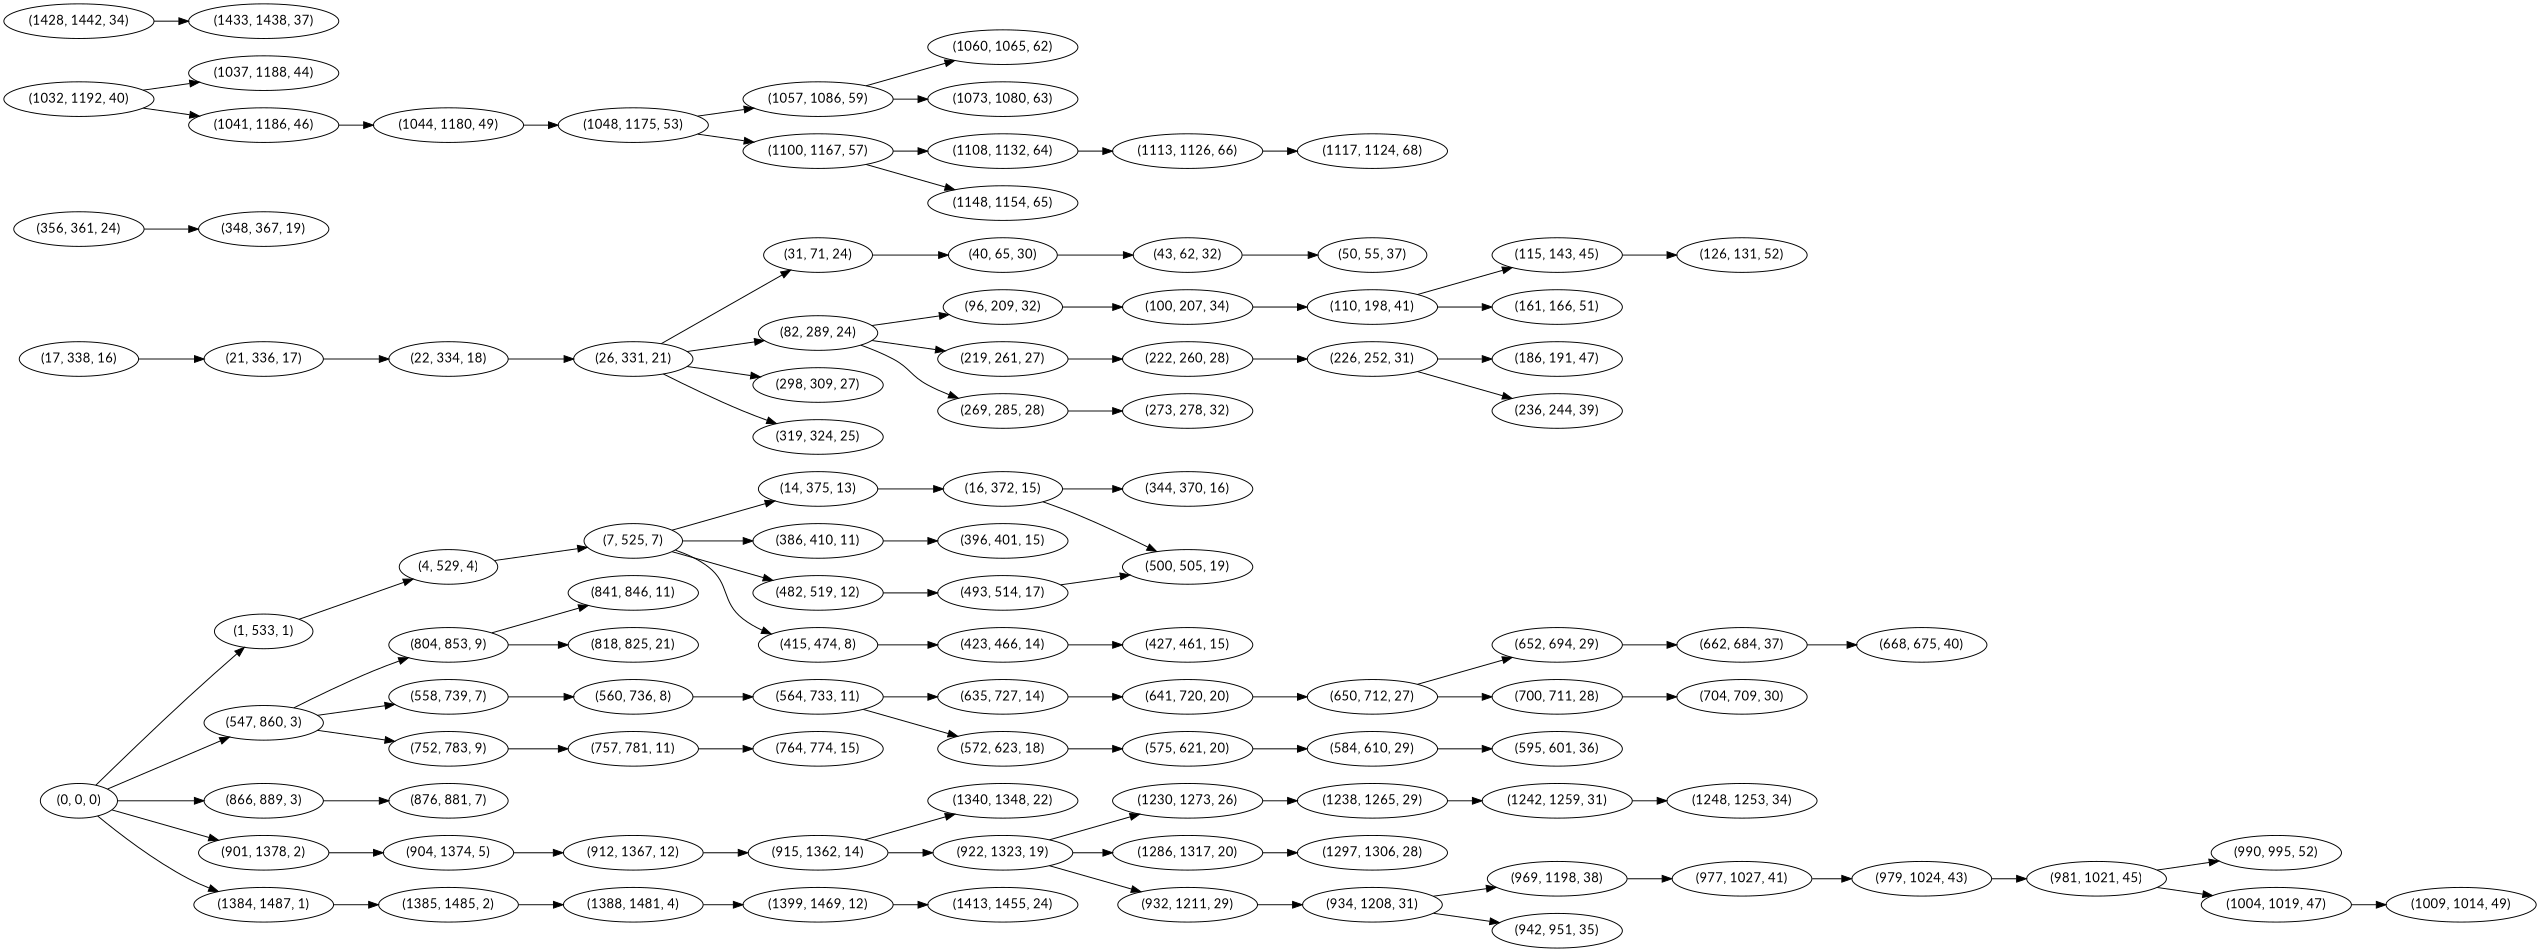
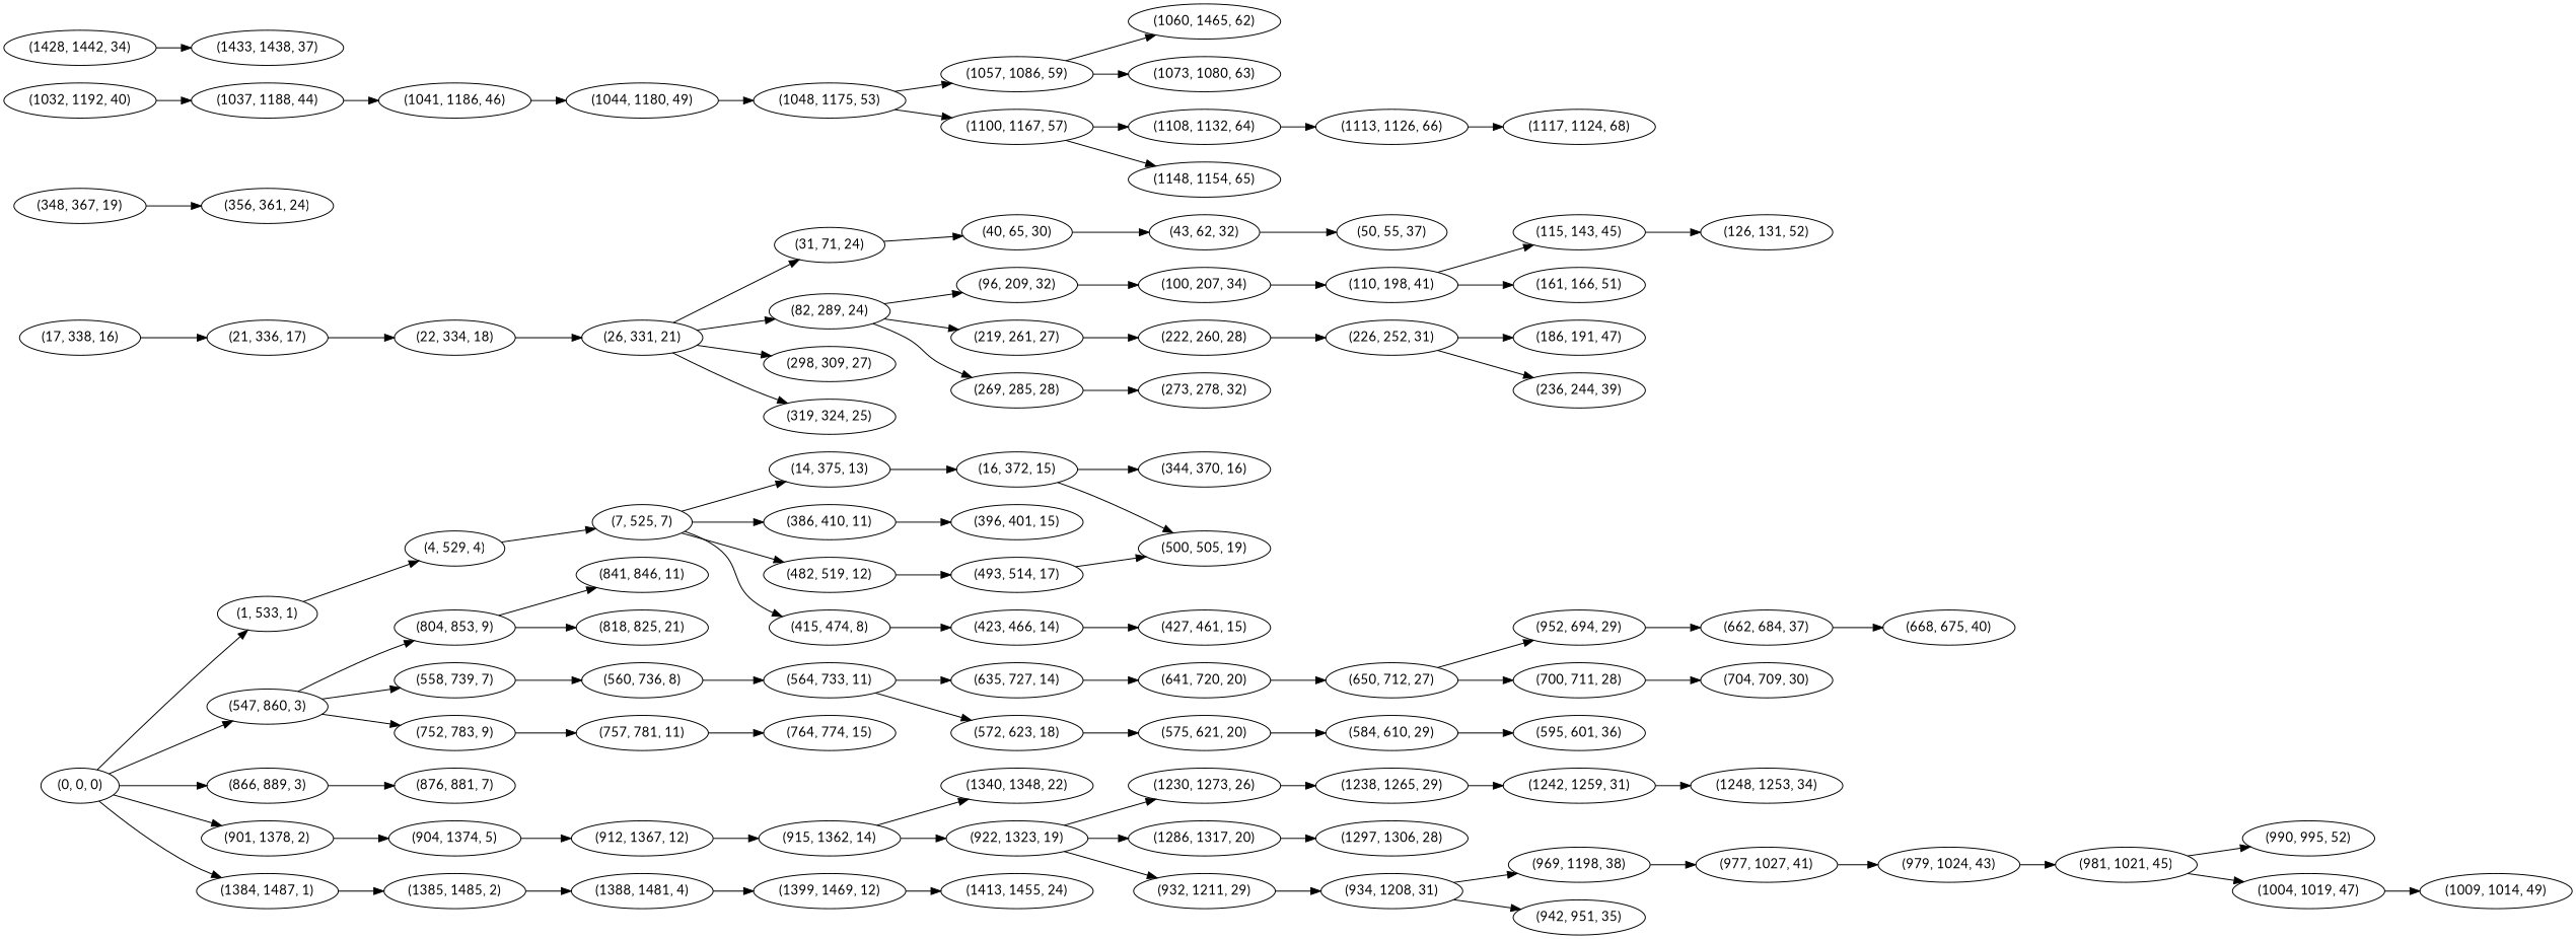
  digraph {
    fontname=Lato
    rankdir=LR
    node [fontname=Lato]
    edge [fontname=Lato]
    "(0, 0, 0)"
    "(1, 533, 1)"
    "(547, 860, 3)"
    "(866, 889, 3)"
    "(901, 1378, 2)"
    "(1384, 1487, 1)"
    "(4, 529, 4)"
    "(558, 739, 7)"
    "(752, 783, 9)"
    "(804, 853, 9)"
    "(876, 881, 7)"
    "(904, 1374, 5)"
    "(1385, 1485, 2)"
    "(7, 525, 7)"
    "(14, 375, 13)"
    "(386, 410, 11)"
    "(415, 474, 8)"
    "(482, 519, 12)"
    "(16, 372, 15)"
    "(396, 401, 15)"
    "(423, 466, 14)"
    "(493, 514, 17)"
    "(344, 370, 16)"
    "(500, 505, 19)"
    "(17, 338, 16)"
    "(21, 336, 17)"
    "(22, 334, 18)"
    "(26, 331, 21)"
    "(31, 71, 24)"
    "(82, 289, 24)"
    "(298, 309, 27)"
    "(319, 324, 25)"
    "(40, 65, 30)"
    "(96, 209, 32)"
    "(219, 261, 27)"
    "(269, 285, 28)"
    "(43, 62, 32)"
    "(50, 55, 37)"
    "(100, 207, 34)"
    "(222, 260, 28)"
    "(273, 278, 32)"
    "(110, 198, 41)"
    "(115, 143, 45)"
    "(161, 166, 51)"
    "(126, 131, 52)"
    "(226, 252, 31)"
    "(186, 191, 47)"
    "(236, 244, 39)"
    "(348, 367, 19)"
    "(356, 361, 24)"
    "(427, 461, 15)"
    "(560, 736, 8)"
    "(757, 781, 11)"
    "(818, 825, 21)"
    "(841, 846, 11)"
    "(564, 733, 11)"
    "(572, 623, 18)"
    "(635, 727, 14)"
    "(575, 621, 20)"
    "(641, 720, 20)"
    "(584, 610, 29)"
    "(595, 601, 36)"
    "(650, 712, 27)"
-   "(652, 694, 29)"
+   "(652, 694, 29)" [label="(952, 694, 29)"]
    "(700, 711, 28)"
    "(662, 684, 37)"
    "(704, 709, 30)"
    "(668, 675, 40)"
    "(764, 774, 15)"
    "(912, 1367, 12)"
    "(915, 1362, 14)"
    "(922, 1323, 19)"
    "(1340, 1348, 22)"
    "(932, 1211, 29)"
    "(1230, 1273, 26)"
    "(1286, 1317, 20)"
    "(934, 1208, 31)"
    "(1238, 1265, 29)"
    "(1297, 1306, 28)"
    "(942, 951, 35)"
    "(969, 1198, 38)"
    "(977, 1027, 41)"
    "(979, 1024, 43)"
    "(1032, 1192, 40)"
    "(1037, 1188, 44)"
    "(981, 1021, 45)"
    "(990, 995, 52)"
    "(1004, 1019, 47)"
    "(1009, 1014, 49)"
    "(1041, 1186, 46)"
    "(1044, 1180, 49)"
    "(1048, 1175, 53)"
    "(1057, 1086, 59)"
    "(1100, 1167, 57)"
-   "(1060, 1065, 62)"
+   "(1060, 1065, 62)" [label="(1060, 1465, 62)"]
    "(1073, 1080, 63)"
    "(1108, 1132, 64)"
    "(1148, 1154, 65)"
    "(1113, 1126, 66)"
    "(1117, 1124, 68)"
    "(1242, 1259, 31)"
    "(1248, 1253, 34)"
    "(1388, 1481, 4)"
    "(1399, 1469, 12)"
    "(1413, 1455, 24)"
    "(1428, 1442, 34)"
    "(1433, 1438, 37)"
    "(0, 0, 0)" -> "(1, 533, 1)"
    "(0, 0, 0)" -> "(547, 860, 3)"
    "(0, 0, 0)" -> "(866, 889, 3)"
    "(0, 0, 0)" -> "(901, 1378, 2)"
    "(0, 0, 0)" -> "(1384, 1487, 1)"
    "(1, 533, 1)" -> "(4, 529, 4)"
    "(547, 860, 3)" -> "(558, 739, 7)"
    "(547, 860, 3)" -> "(752, 783, 9)"
    "(547, 860, 3)" -> "(804, 853, 9)"
    "(866, 889, 3)" -> "(876, 881, 7)"
    "(901, 1378, 2)" -> "(904, 1374, 5)"
    "(1384, 1487, 1)" -> "(1385, 1485, 2)"
    "(4, 529, 4)" -> "(7, 525, 7)"
    "(558, 739, 7)" -> "(560, 736, 8)"
    "(752, 783, 9)" -> "(757, 781, 11)"
    "(804, 853, 9)" -> "(818, 825, 21)"
    "(804, 853, 9)" -> "(841, 846, 11)"
    "(904, 1374, 5)" -> "(912, 1367, 12)"
    "(1385, 1485, 2)" -> "(1388, 1481, 4)"
    "(7, 525, 7)" -> "(14, 375, 13)"
    "(7, 525, 7)" -> "(386, 410, 11)"
    "(7, 525, 7)" -> "(415, 474, 8)"
    "(7, 525, 7)" -> "(482, 519, 12)"
    "(14, 375, 13)" -> "(16, 372, 15)"
    "(386, 410, 11)" -> "(396, 401, 15)"
    "(415, 474, 8)" -> "(423, 466, 14)"
    "(482, 519, 12)" -> "(493, 514, 17)"
    "(16, 372, 15)" -> "(344, 370, 16)"
    "(16, 372, 15)" -> "(500, 505, 19)"
    "(423, 466, 14)" -> "(427, 461, 15)"
    "(493, 514, 17)" -> "(500, 505, 19)"
    "(17, 338, 16)" -> "(21, 336, 17)"
    "(21, 336, 17)" -> "(22, 334, 18)"
    "(22, 334, 18)" -> "(26, 331, 21)"
    "(26, 331, 21)" -> "(31, 71, 24)"
    "(26, 331, 21)" -> "(82, 289, 24)"
    "(26, 331, 21)" -> "(298, 309, 27)"
    "(26, 331, 21)" -> "(319, 324, 25)"
    "(31, 71, 24)" -> "(40, 65, 30)"
    "(82, 289, 24)" -> "(96, 209, 32)"
    "(82, 289, 24)" -> "(219, 261, 27)"
    "(82, 289, 24)" -> "(269, 285, 28)"
    "(40, 65, 30)" -> "(43, 62, 32)"
    "(96, 209, 32)" -> "(100, 207, 34)"
    "(219, 261, 27)" -> "(222, 260, 28)"
    "(269, 285, 28)" -> "(273, 278, 32)"
    "(43, 62, 32)" -> "(50, 55, 37)"
    "(100, 207, 34)" -> "(110, 198, 41)"
    "(222, 260, 28)" -> "(226, 252, 31)"
    "(110, 198, 41)" -> "(115, 143, 45)"
    "(110, 198, 41)" -> "(161, 166, 51)"
    "(115, 143, 45)" -> "(126, 131, 52)"
    "(226, 252, 31)" -> "(186, 191, 47)"
    "(226, 252, 31)" -> "(236, 244, 39)"
-   "(356, 361, 24)" -> "(348, 367, 19)"
+   "(348, 367, 19)" -> "(356, 361, 24)"
    "(560, 736, 8)" -> "(564, 733, 11)"
    "(757, 781, 11)" -> "(764, 774, 15)"
    "(564, 733, 11)" -> "(572, 623, 18)"
    "(564, 733, 11)" -> "(635, 727, 14)"
    "(572, 623, 18)" -> "(575, 621, 20)"
    "(635, 727, 14)" -> "(641, 720, 20)"
    "(575, 621, 20)" -> "(584, 610, 29)"
    "(641, 720, 20)" -> "(650, 712, 27)"
    "(584, 610, 29)" -> "(595, 601, 36)"
    "(650, 712, 27)" -> "(652, 694, 29)"
    "(650, 712, 27)" -> "(700, 711, 28)"
    "(652, 694, 29)" -> "(662, 684, 37)"
    "(700, 711, 28)" -> "(704, 709, 30)"
    "(662, 684, 37)" -> "(668, 675, 40)"
    "(912, 1367, 12)" -> "(915, 1362, 14)"
    "(915, 1362, 14)" -> "(922, 1323, 19)"
    "(915, 1362, 14)" -> "(1340, 1348, 22)"
    "(922, 1323, 19)" -> "(932, 1211, 29)"
    "(922, 1323, 19)" -> "(1230, 1273, 26)"
    "(922, 1323, 19)" -> "(1286, 1317, 20)"
    "(932, 1211, 29)" -> "(934, 1208, 31)"
    "(1230, 1273, 26)" -> "(1238, 1265, 29)"
    "(1286, 1317, 20)" -> "(1297, 1306, 28)"
    "(934, 1208, 31)" -> "(942, 951, 35)"
    "(934, 1208, 31)" -> "(969, 1198, 38)"
    "(1238, 1265, 29)" -> "(1242, 1259, 31)"
    "(969, 1198, 38)" -> "(977, 1027, 41)"
    "(977, 1027, 41)" -> "(979, 1024, 43)"
    "(979, 1024, 43)" -> "(981, 1021, 45)"
    "(1032, 1192, 40)" -> "(1037, 1188, 44)"
-   "(1032, 1192, 40)" -> "(1041, 1186, 46)"
+   "(1037, 1188, 44)" -> "(1041, 1186, 46)"
    "(981, 1021, 45)" -> "(990, 995, 52)"
    "(981, 1021, 45)" -> "(1004, 1019, 47)"
    "(1004, 1019, 47)" -> "(1009, 1014, 49)"
    "(1041, 1186, 46)" -> "(1044, 1180, 49)"
    "(1044, 1180, 49)" -> "(1048, 1175, 53)"
    "(1048, 1175, 53)" -> "(1057, 1086, 59)"
    "(1048, 1175, 53)" -> "(1100, 1167, 57)"
    "(1057, 1086, 59)" -> "(1060, 1065, 62)"
    "(1057, 1086, 59)" -> "(1073, 1080, 63)"
    "(1100, 1167, 57)" -> "(1108, 1132, 64)"
    "(1100, 1167, 57)" -> "(1148, 1154, 65)"
    "(1108, 1132, 64)" -> "(1113, 1126, 66)"
    "(1113, 1126, 66)" -> "(1117, 1124, 68)"
    "(1242, 1259, 31)" -> "(1248, 1253, 34)"
    "(1388, 1481, 4)" -> "(1399, 1469, 12)"
    "(1399, 1469, 12)" -> "(1413, 1455, 24)"
    "(1428, 1442, 34)" -> "(1433, 1438, 37)"
  }
